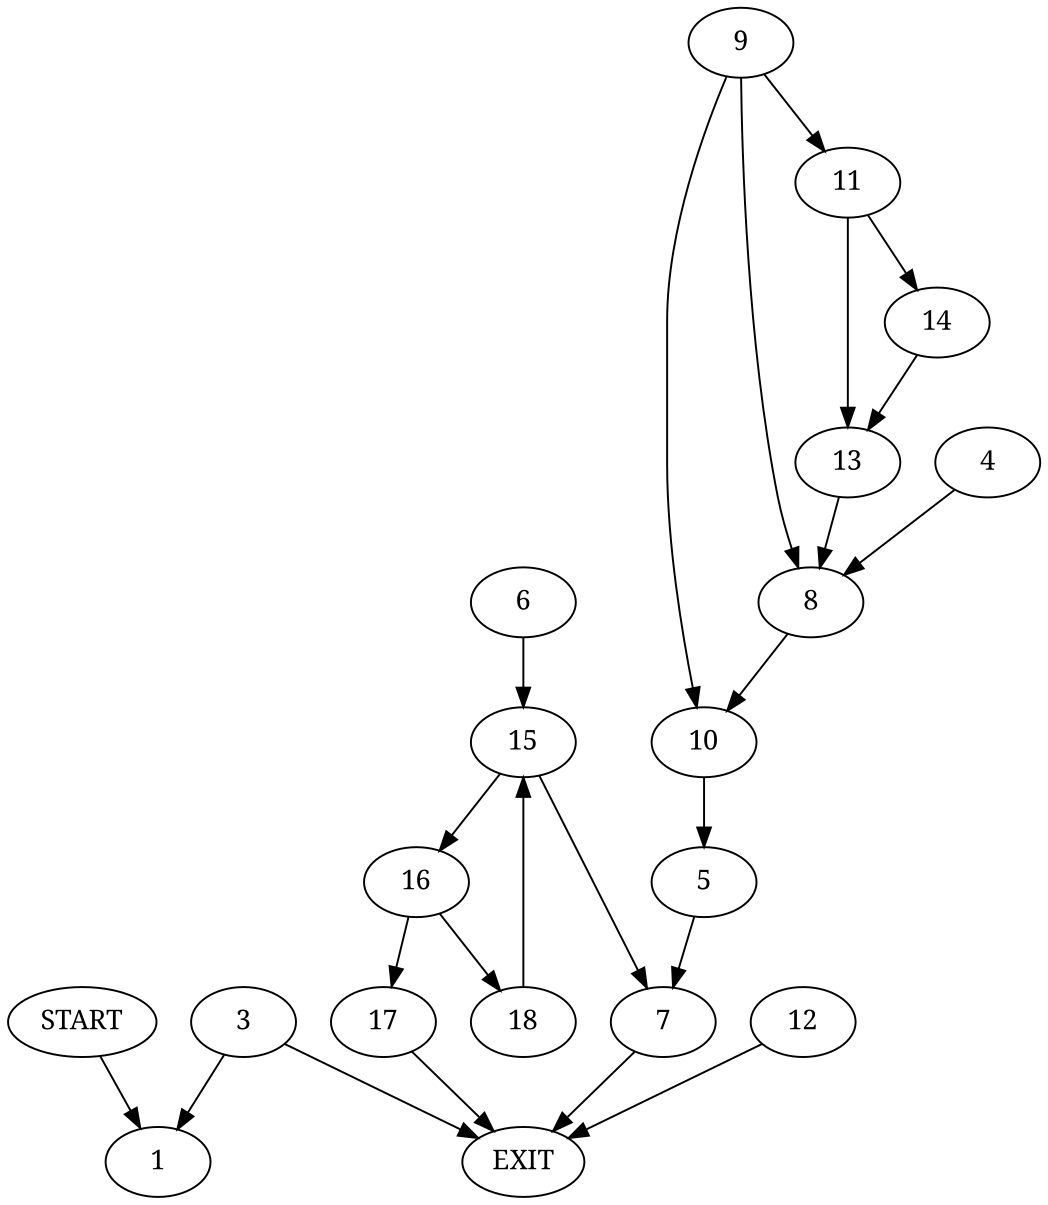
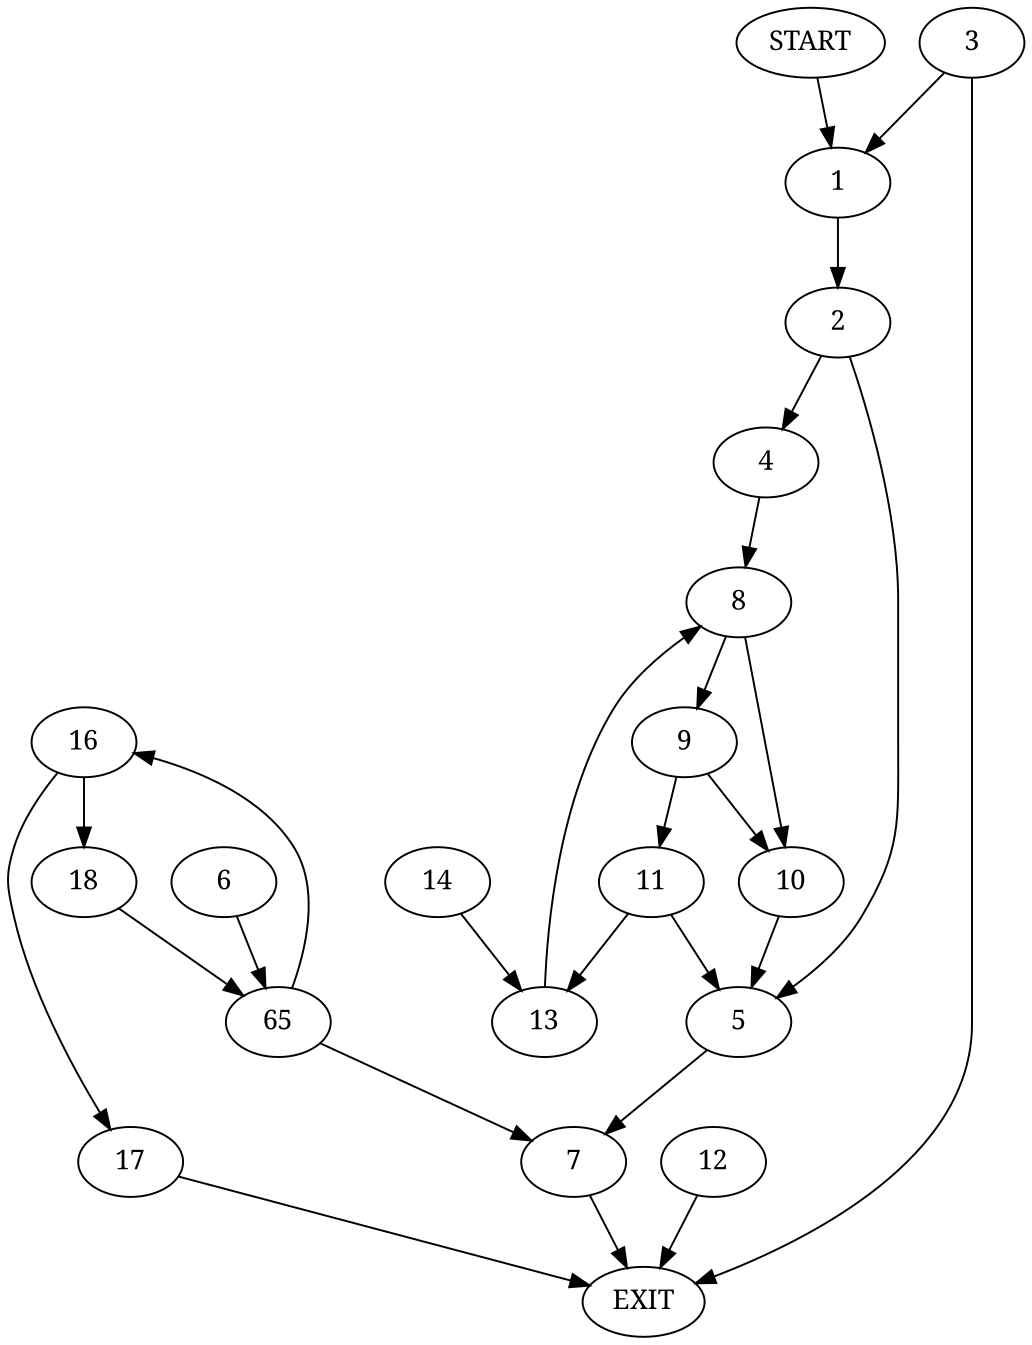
  digraph {
    fontname="Noto Serif"
    node [fontname="Noto Serif"]
    edge [fontname="Noto Serif"]
    n1 [label=START]
    1
+   2
    n4 [label=EXIT]
    4
    5
    3
    8
    7
    9
    10
    6
-   15
+   15 [label=65]
    16
    11
    13
    14
    12
    17
    18
    n1 -> 1
+   1 -> 2
+   2 -> 4
+   2 -> 5
    4 -> 8
    5 -> 7
    3 -> 1
    3 -> n4
-   9 -> 8
+   8 -> 9
    8 -> 10
    7 -> n4
    9 -> 10
    9 -> 11
    10 -> 5
    6 -> 15
    15 -> 7
    15 -> 16
    16 -> 17
    16 -> 18
    11 -> 13
-   11 -> 14
+   11 -> 5
    13 -> 8
    14 -> 13
    12 -> n4
    17 -> n4
    18 -> 15
  }
